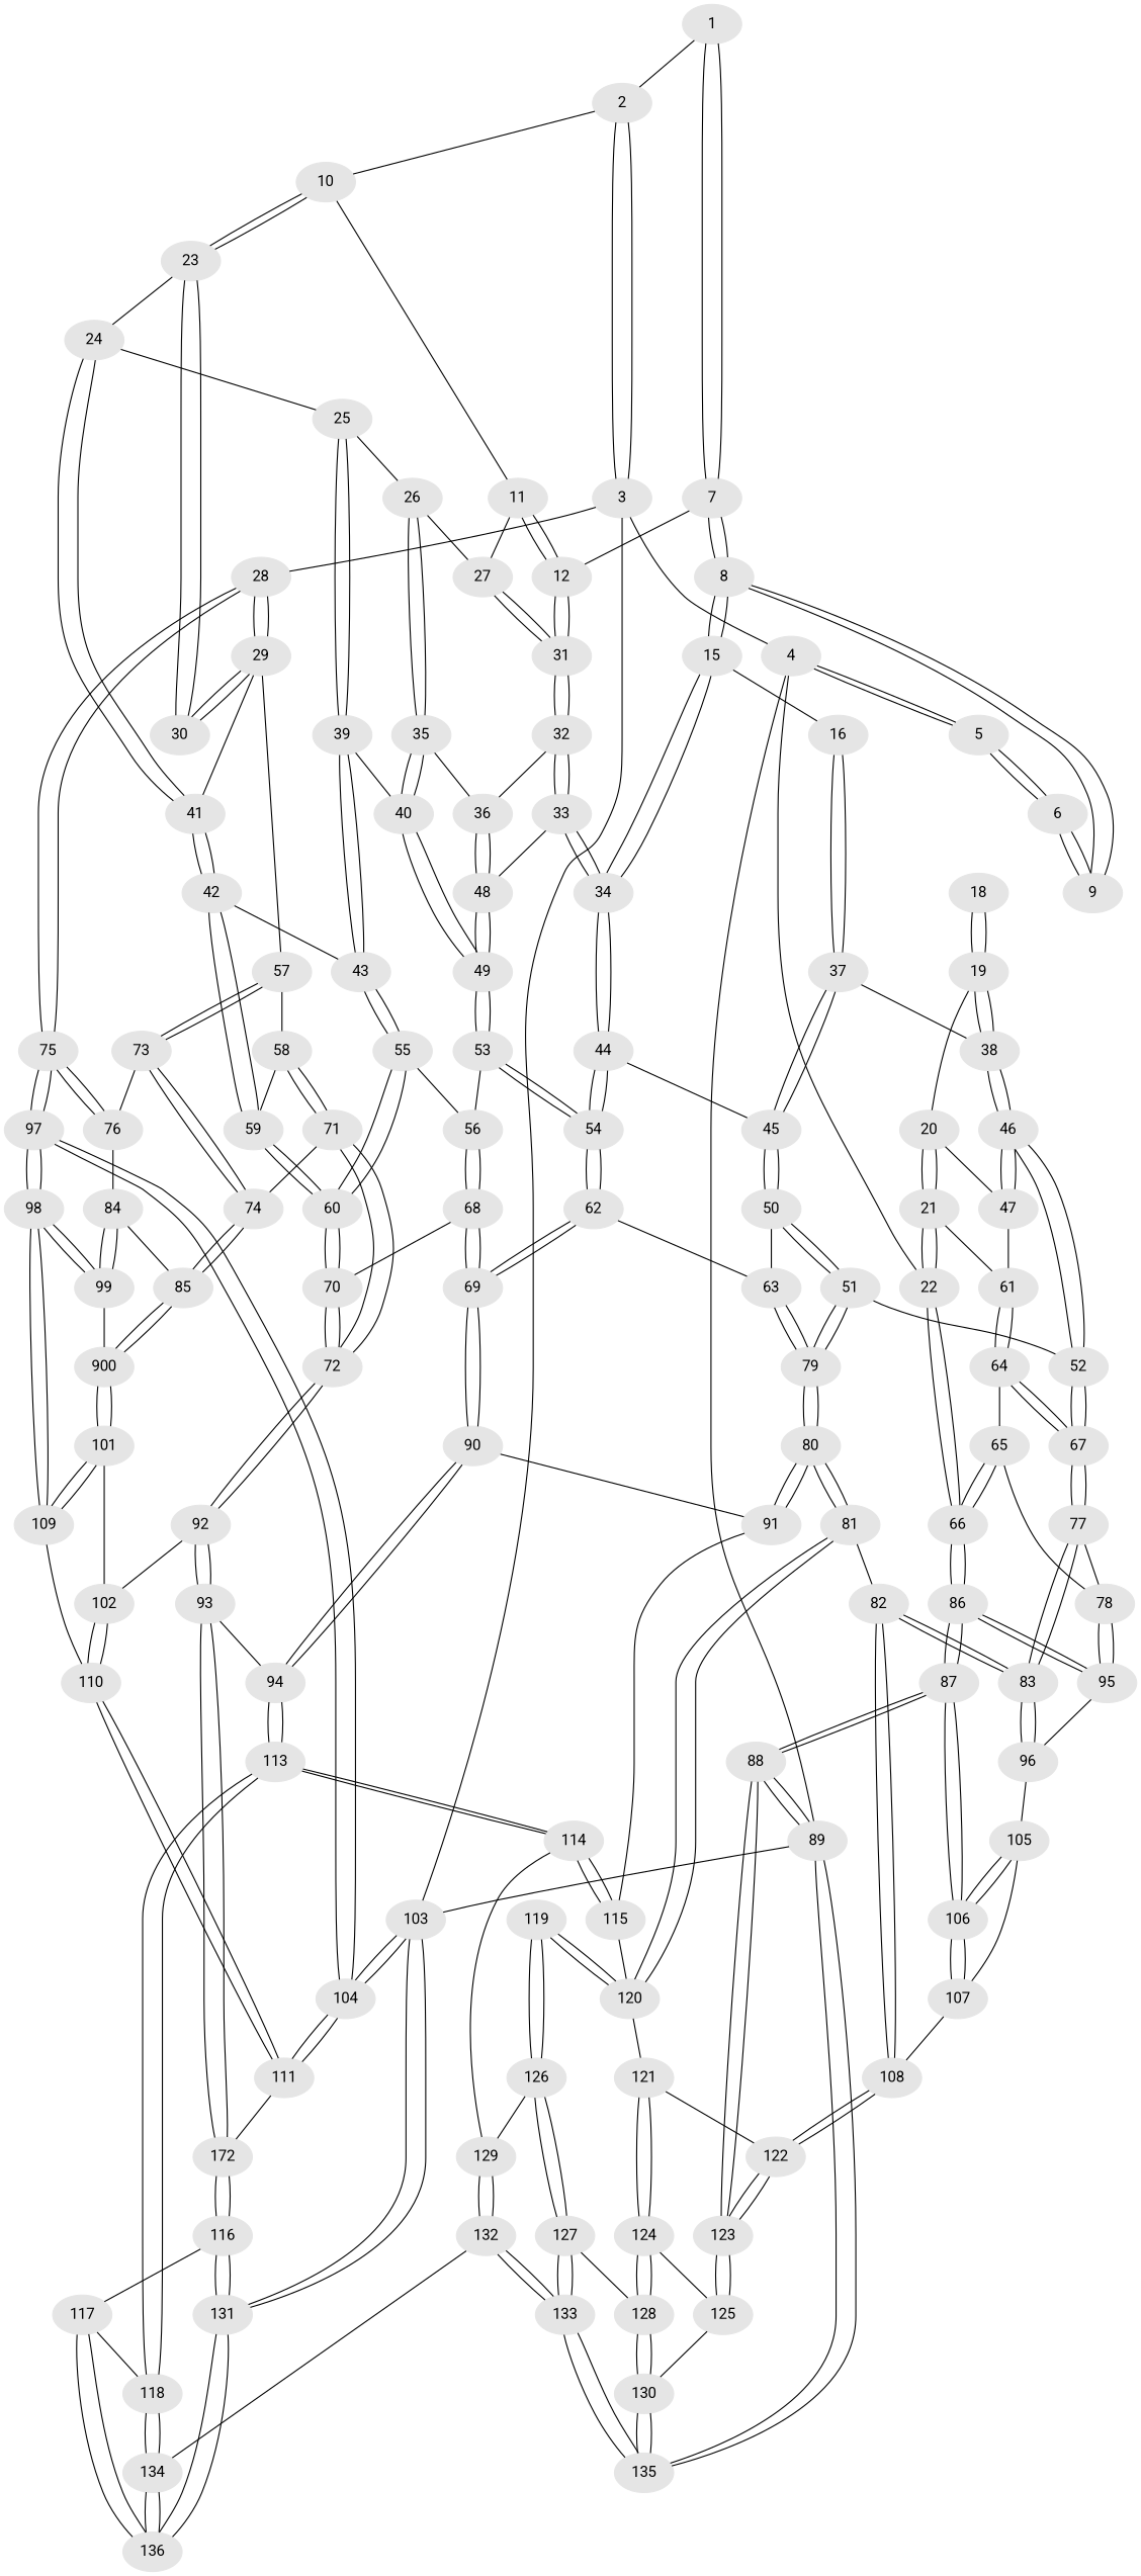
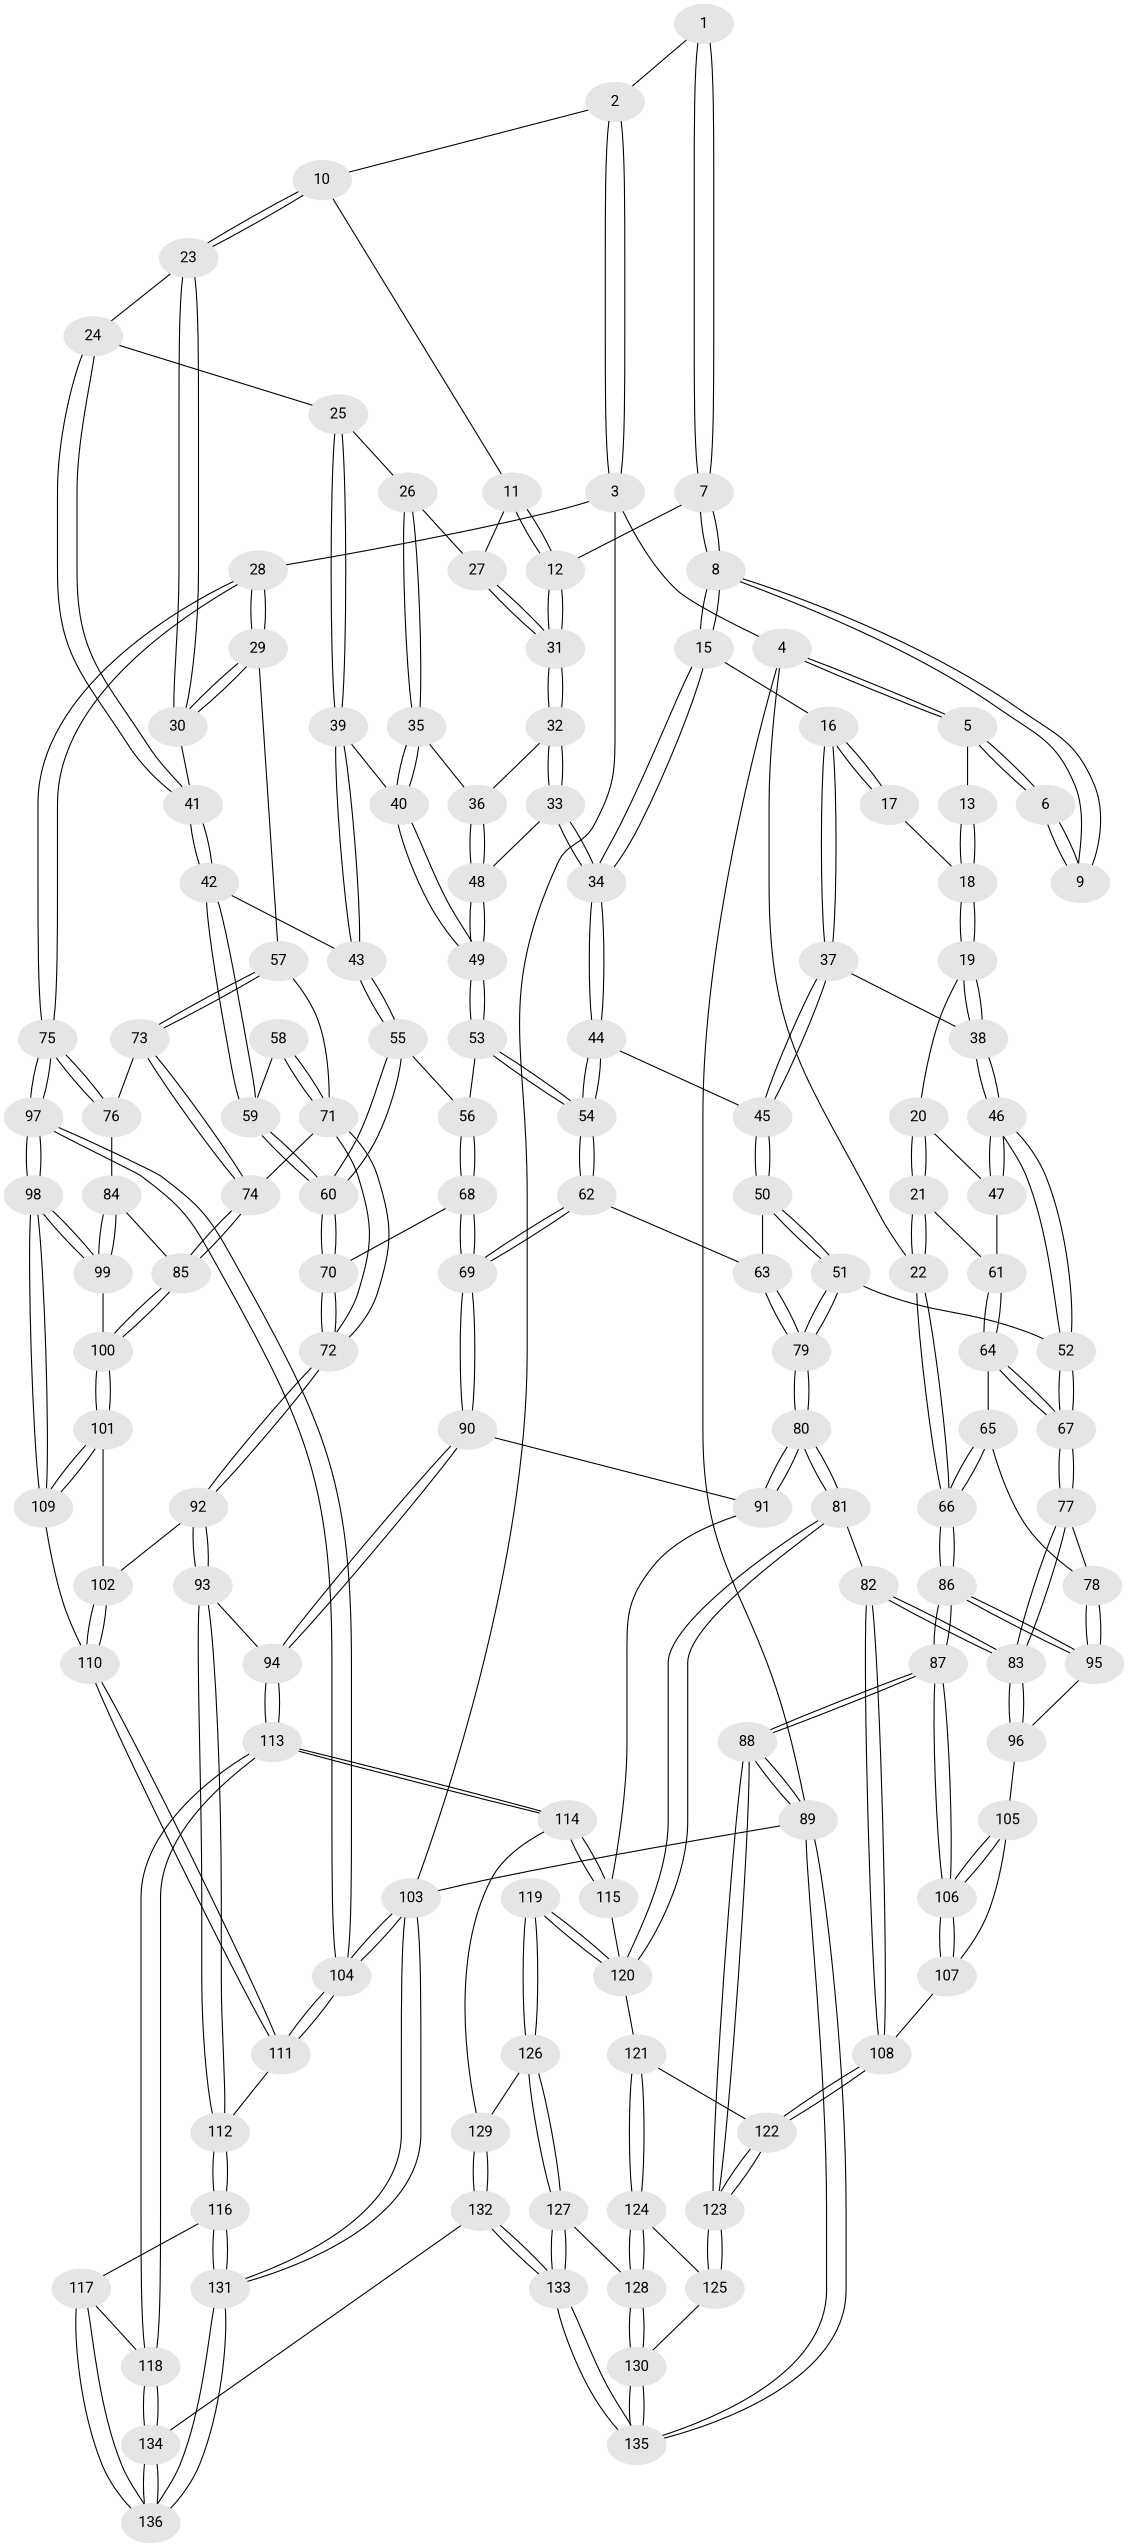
  graph {
    fontname=Roboto
    node [color=gray90 fontname=Roboto style=filled]
    edge [fontname=Roboto]
    1
    2
    7
    3
    10
    8
    12
    4
    28
    103
    11
    23
    5
    22
    89
    29
    75
    104
    131
    6
+   13
    66
    135
    9
    18
    15
    31
    16
    34
    27
    24
    30
    32
    19
+   17
    37
    44
    38
    45
    20
    21
    47
    46
    61
    64
    86
    25
    41
    26
    39
    42
    35
    40
    43
    36
    57
    76
    97
    58
    73
    33
    48
    49
    54
    50
    52
    55
    53
    59
    60
    56
    62
    51
    63
    67
    79
    80
    77
    68
    69
    70
    71
    74
    72
    65
    90
    78
    95
    87
    83
    91
    94
    92
    85
    93
    102
    84
-   100 [label=900]
+   100
    98
    99
    96
    81
    82
    120
    115
    108
    121
    122
    105
    101
    88
    106
    123
    107
    125
    113
-   112 [label=172]
+   112
    110
    116
    114
    118
    109
    111
    136
    117
    129
    134
    132
    119
    126
    127
    124
    128
    130
    133
    1 -- 2
    1 -- 7
    1 -- 7
    2 -- 3
    2 -- 3
    2 -- 10
    7 -- 8
    7 -- 8
    7 -- 12
    3 -- 4
    3 -- 28
    3 -- 103
    10 -- 11
    10 -- 23
    10 -- 23
    8 -- 9
    8 -- 9
    8 -- 15
    8 -- 15
    12 -- 31
    12 -- 31
    4 -- 5
    4 -- 5
    4 -- 22
    4 -- 89
    28 -- 29
    28 -- 29
    28 -- 75
    28 -- 75
    103 -- 104
    103 -- 104
    103 -- 131
    103 -- 131
    11 -- 12
    11 -- 12
    11 -- 27
    23 -- 24
    23 -- 30
    23 -- 30
    5 -- 6
    5 -- 6
+   5 -- 13
    22 -- 66
    22 -- 66
    89 -- 103
    89 -- 135
    89 -- 135
    29 -- 30
    29 -- 30
    29 -- 57
    75 -- 76
    75 -- 76
    75 -- 97
    75 -- 97
    104 -- 111
    104 -- 111
    131 -- 136
    131 -- 136
    6 -- 9
    6 -- 9
+   13 -- 18
+   13 -- 18
    66 -- 86
    66 -- 86
    18 -- 19
    18 -- 19
    15 -- 16
    15 -- 34
    15 -- 34
    31 -- 32
    31 -- 32
+   16 -- 17
+   16 -- 17
    16 -- 37
    16 -- 37
    34 -- 44
    34 -- 44
    27 -- 31
    27 -- 31
    24 -- 25
    24 -- 41
    24 -- 41
-   29 -- 41
+   30 -- 41
    32 -- 36
    32 -- 33
    32 -- 33
    19 -- 38
    19 -- 38
    19 -- 20
+   17 -- 18
    37 -- 38
    37 -- 45
    37 -- 45
    44 -- 45
    44 -- 54
    44 -- 54
    38 -- 46
    38 -- 46
    45 -- 50
    45 -- 50
    20 -- 21
    20 -- 21
    20 -- 47
    21 -- 22
    21 -- 22
    21 -- 61
    47 -- 61
    46 -- 47
    46 -- 47
    46 -- 52
    46 -- 52
    61 -- 64
    61 -- 64
    64 -- 67
    64 -- 67
    64 -- 65
    86 -- 95
    86 -- 95
    86 -- 87
    86 -- 87
    25 -- 26
    25 -- 39
    25 -- 39
    41 -- 42
    41 -- 42
    26 -- 27
    26 -- 35
    26 -- 35
    39 -- 40
    39 -- 43
    39 -- 43
    42 -- 43
    42 -- 59
    42 -- 59
    35 -- 40
    35 -- 40
    35 -- 36
    40 -- 49
    40 -- 49
    43 -- 55
    43 -- 55
    36 -- 48
    36 -- 48
-   57 -- 58
+   57 -- 71
    57 -- 73
    57 -- 73
    76 -- 84
    97 -- 104
    97 -- 104
    97 -- 98
    97 -- 98
    58 -- 59
    58 -- 71
    58 -- 71
    73 -- 76
    73 -- 74
    73 -- 74
    33 -- 34
    33 -- 34
    33 -- 48
    48 -- 49
    48 -- 49
    49 -- 53
    49 -- 53
    54 -- 62
    54 -- 62
    50 -- 51
    50 -- 51
    50 -- 63
    52 -- 67
    52 -- 67
    55 -- 60
    55 -- 60
    55 -- 56
    53 -- 54
    53 -- 54
    53 -- 56
    59 -- 60
    59 -- 60
    60 -- 70
    60 -- 70
    56 -- 68
    56 -- 68
    62 -- 63
    62 -- 69
    62 -- 69
    51 -- 52
    51 -- 79
    51 -- 79
    63 -- 79
    63 -- 79
    67 -- 77
    67 -- 77
    79 -- 80
    79 -- 80
    80 -- 91
    80 -- 91
    80 -- 81
    80 -- 81
    77 -- 78
    77 -- 83
    77 -- 83
    68 -- 69
    68 -- 69
    68 -- 70
    69 -- 90
    69 -- 90
    70 -- 72
    70 -- 72
    71 -- 74
    71 -- 72
    71 -- 72
    74 -- 85
    74 -- 85
    72 -- 92
    72 -- 92
    65 -- 66
    65 -- 66
    65 -- 78
    90 -- 91
    90 -- 94
    90 -- 94
    78 -- 95
    78 -- 95
    95 -- 96
    87 -- 88
    87 -- 88
    87 -- 106
    87 -- 106
    83 -- 96
    83 -- 96
    91 -- 115
    94 -- 113
    94 -- 113
    92 -- 93
    92 -- 93
    92 -- 102
    85 -- 100
    85 -- 100
    93 -- 94
    93 -- 112
    93 -- 112
    102 -- 110
    102 -- 110
    84 -- 85
    84 -- 99
    84 -- 99
    100 -- 101
    100 -- 101
    98 -- 99
    98 -- 99
    98 -- 109
    98 -- 109
    99 -- 100
    96 -- 105
    81 -- 82
    81 -- 120
    81 -- 120
    82 -- 83
    82 -- 83
    82 -- 108
    82 -- 108
    120 -- 121
    115 -- 120
    108 -- 122
    108 -- 122
    121 -- 122
    121 -- 124
    121 -- 124
    122 -- 123
    122 -- 123
    105 -- 106
    105 -- 106
    105 -- 107
    101 -- 102
    101 -- 109
    101 -- 109
    88 -- 89
    88 -- 89
    88 -- 123
    88 -- 123
    106 -- 107
    106 -- 107
    123 -- 125
    123 -- 125
    107 -- 108
    125 -- 130
    113 -- 114
    113 -- 114
    113 -- 118
    113 -- 118
    112 -- 116
    112 -- 116
    110 -- 111
    110 -- 111
    116 -- 131
    116 -- 131
    116 -- 117
    114 -- 115
    114 -- 115
    114 -- 129
    118 -- 134
    118 -- 134
    109 -- 110
    111 -- 112
    117 -- 118
    117 -- 136
    117 -- 136
    129 -- 132
    129 -- 132
    134 -- 136
    134 -- 136
    132 -- 134
    132 -- 133
    132 -- 133
    119 -- 120
    119 -- 120
    119 -- 126
    119 -- 126
    126 -- 129
    126 -- 127
    126 -- 127
    127 -- 128
    127 -- 133
    127 -- 133
    124 -- 125
    124 -- 128
    124 -- 128
    128 -- 130
    128 -- 130
    130 -- 135
    130 -- 135
    133 -- 135
    133 -- 135
  }
